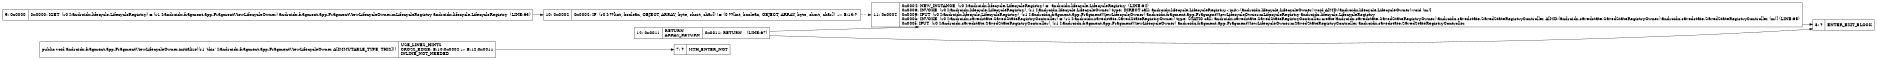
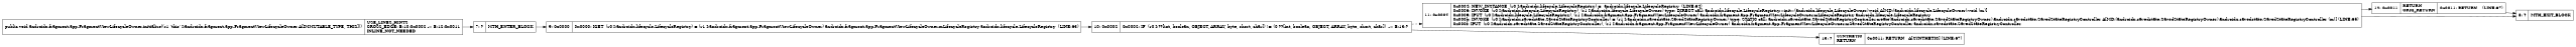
  digraph {
    rankdir=LR
    node [shape=record]
-   n1 [label="{7\:\ ?|MTH_ENTER_NOT\l}"]
+   n1 [label="{7\:\ ?|MTH_ENTER_BLOCK\l}"]
    n2 [label="{9\:\ 0x0000|0x0000: IGET  (r0 I:androidx.lifecycle.LifecycleRegistry) = (r1 I:androidx.fragment.app.FragmentViewLifecycleOwner) androidx.fragment.app.FragmentViewLifecycleOwner.mLifecycleRegistry androidx.lifecycle.LifecycleRegistry  (LINE:63)\l}"]
    n3 [label="{10\:\ 0x0002|0x0002: IF  (r0 I:??[int, boolean, OBJECT, ARRAY, byte, short, char]) != (0 ??[int, boolean, OBJECT, ARRAY, byte, short, char])  \-\> B:13:? \l}"]
    n4 [label="{11\:\ 0x0004|0x0004: NEW_INSTANCE  (r0 I:androidx.lifecycle.LifecycleRegistry) =  androidx.lifecycle.LifecycleRegistry  (LINE:64)\l0x0006: INVOKE  (r0 I:androidx.lifecycle.LifecycleRegistry), (r1 I:androidx.lifecycle.LifecycleOwner) type: DIRECT call: androidx.lifecycle.LifecycleRegistry.\<init\>(androidx.lifecycle.LifecycleOwner):void A[MD:(androidx.lifecycle.LifecycleOwner):void (m)]\l0x0009: IPUT  (r0 I:androidx.lifecycle.LifecycleRegistry), (r1 I:androidx.fragment.app.FragmentViewLifecycleOwner) androidx.fragment.app.FragmentViewLifecycleOwner.mLifecycleRegistry androidx.lifecycle.LifecycleRegistry \l0x000b: INVOKE  (r0 I:androidx.savedstate.SavedStateRegistryController) = (r1 I:androidx.savedstate.SavedStateRegistryOwner) type: STATIC call: androidx.savedstate.SavedStateRegistryController.create(androidx.savedstate.SavedStateRegistryOwner):androidx.savedstate.SavedStateRegistryController A[MD:(androidx.savedstate.SavedStateRegistryOwner):androidx.savedstate.SavedStateRegistryController (m)] (LINE:65)\l0x000f: IPUT  (r0 I:androidx.savedstate.SavedStateRegistryController), (r1 I:androidx.fragment.app.FragmentViewLifecycleOwner) androidx.fragment.app.FragmentViewLifecycleOwner.mSavedStateRegistryController androidx.savedstate.SavedStateRegistryController \l}"]
-   n6 [label="{12\:\ 0x0011|RETURN\lARRAY_RETURN\l|0x0011: RETURN    (LINE:67)\l}"]
-   n7 [label="{8\:\ ?|ENTER_EXIT_BLOCK\l}"]
+   n5 [label="{13\:\ ?|SYNTHETIC\lRETURN\l|0x0011: RETURN   A[SYNTHETIC] (LINE:67)\l}"]
+   n6 [label="{12\:\ 0x0011|RETURN\lORIG_RETURN\l|0x0011: RETURN    (LINE:67)\l}"]
+   n7 [label="{8\:\ ?|MTH_EXIT_BLOCK\l}"]
    n8 [label="{public void androidx.fragment.app.FragmentViewLifecycleOwner.initialize((r1 'this' I:androidx.fragment.app.FragmentViewLifecycleOwner A[IMMUTABLE_TYPE, THIS]))  | USE_LINES_HINTS\lCROSS_EDGE: B:10:0x0002 \-\> B:12:0x0011\lINLINE_NOT_NEEDED\l}"]
+   n1 -> n2
    n2 -> n3
    n3 -> n4 [style=dashed]
-   n6 -> n4
+   n3 -> n5
+   n4 -> n6
    n4 -> n7
    n6 -> n7
    n8 -> n1
  }
